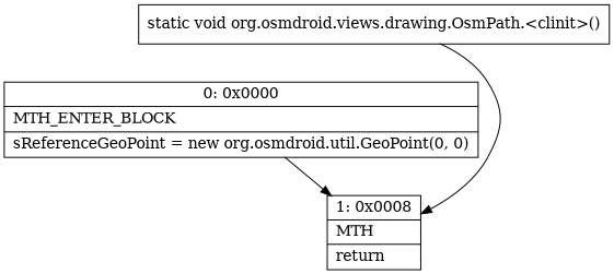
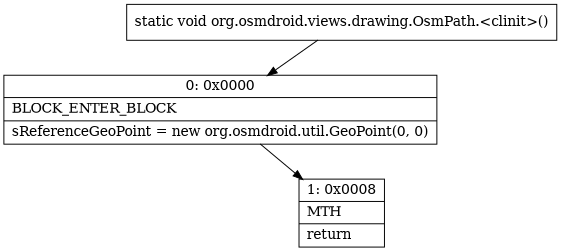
  digraph {
    node [shape=record]
-   n1 [label="{0\:\ 0x0000|MTH_ENTER_BLOCK\l|sReferenceGeoPoint = new org.osmdroid.util.GeoPoint(0, 0)\l}"]
+   n1 [label="{0\:\ 0x0000|BLOCK_ENTER_BLOCK\l|sReferenceGeoPoint = new org.osmdroid.util.GeoPoint(0, 0)\l}"]
    n2 [label="{1\:\ 0x0008|MTH\l|return\l}"]
    n3 [label="{static void org.osmdroid.views.drawing.OsmPath.\<clinit\>() }"]
    n1 -> n2
-   n3 -> n2
+   n3 -> n1
  }
